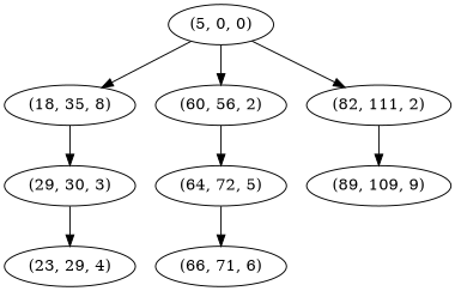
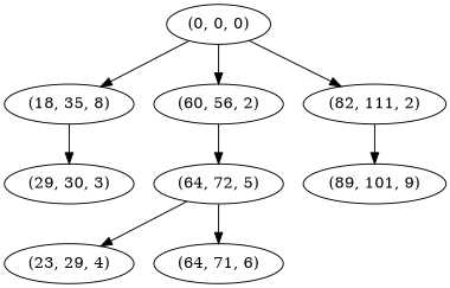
  digraph {
    n1 [label="(18, 35, 8)"]
-   "(0, 0, 0)" [label="(5, 0, 0)"]
+   "(0, 0, 0)"
    n3 [label="(60, 56, 2)"]
    "(82, 111, 2)"
    n5 [label="(29, 30, 3)"]
    "(64, 72, 5)"
-   "(89, 101, 9)" [label="(89, 109, 9)"]
+   "(89, 101, 9)"
    "(23, 29, 4)"
-   "(66, 71, 6)"
+   "(66, 71, 6)" [label="(64, 71, 6)"]
    n1 -> n5
    "(0, 0, 0)" -> n1
    "(0, 0, 0)" -> n3
    "(0, 0, 0)" -> "(82, 111, 2)"
    n3 -> "(64, 72, 5)"
    "(82, 111, 2)" -> "(89, 101, 9)"
-   n5 -> "(23, 29, 4)"
+   "(64, 72, 5)" -> "(23, 29, 4)"
    "(64, 72, 5)" -> "(66, 71, 6)"
  }
